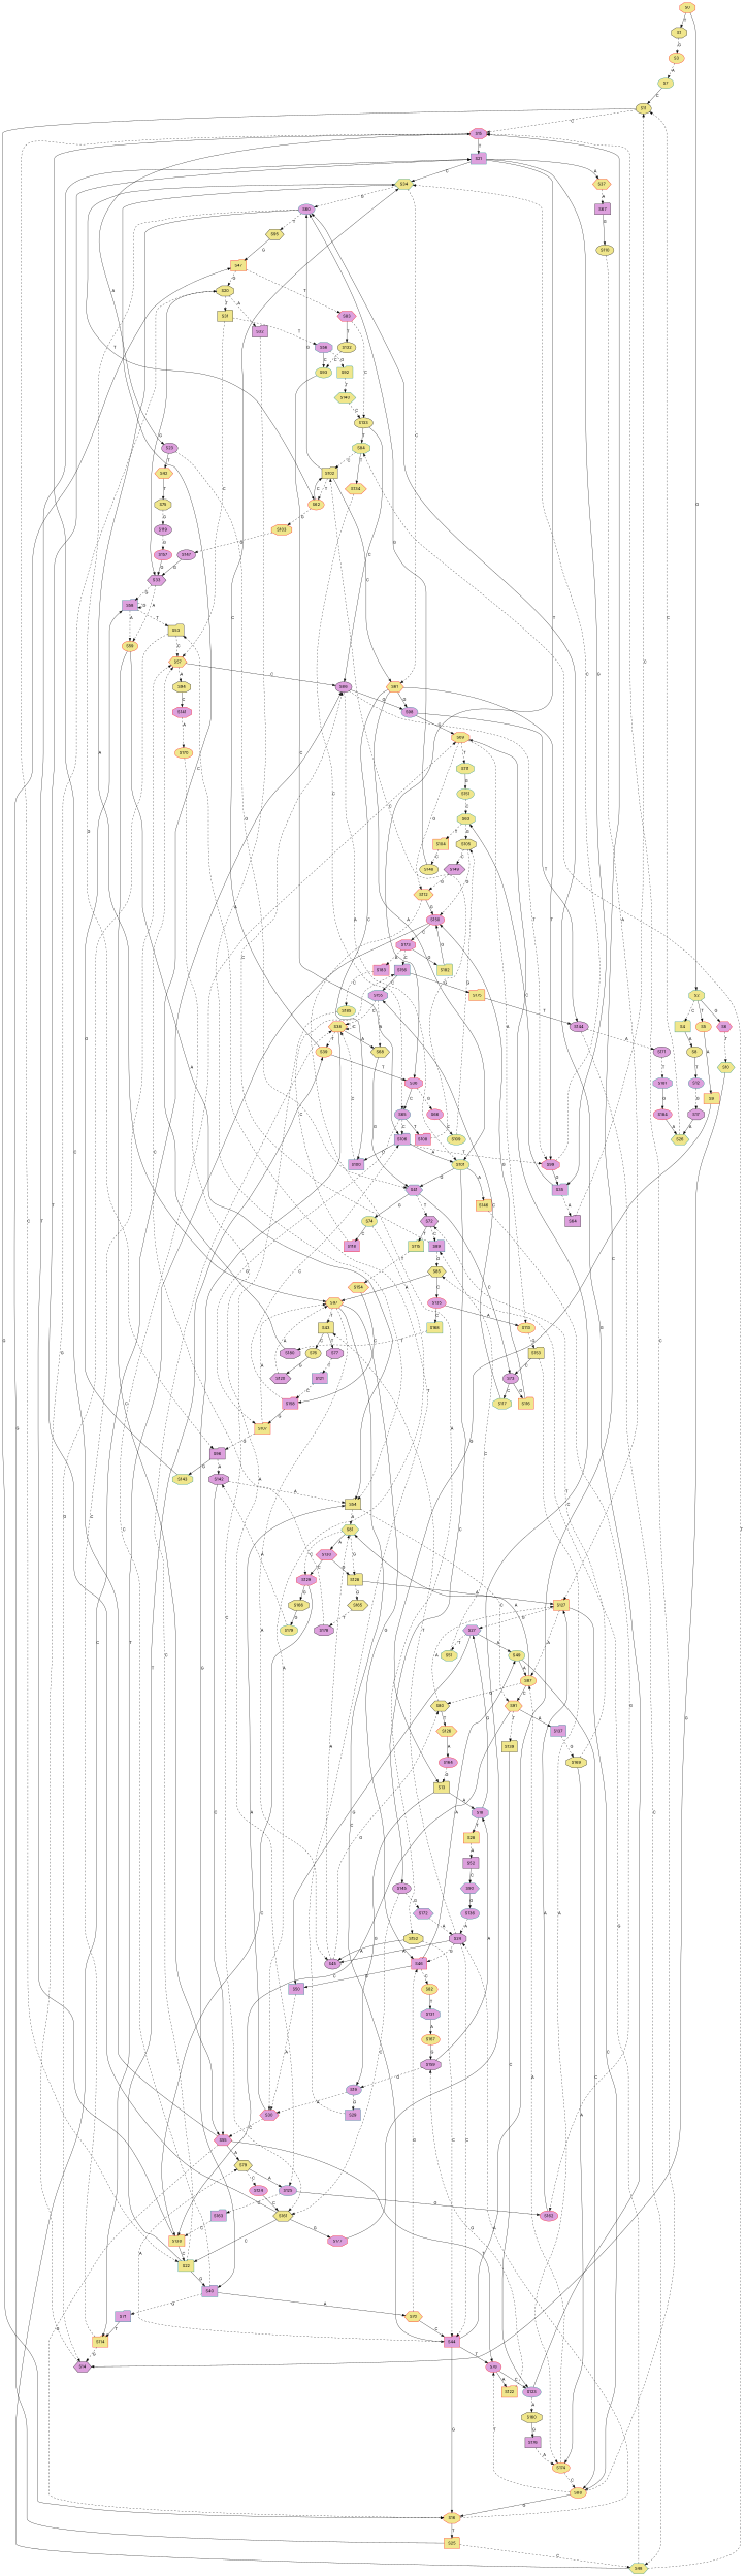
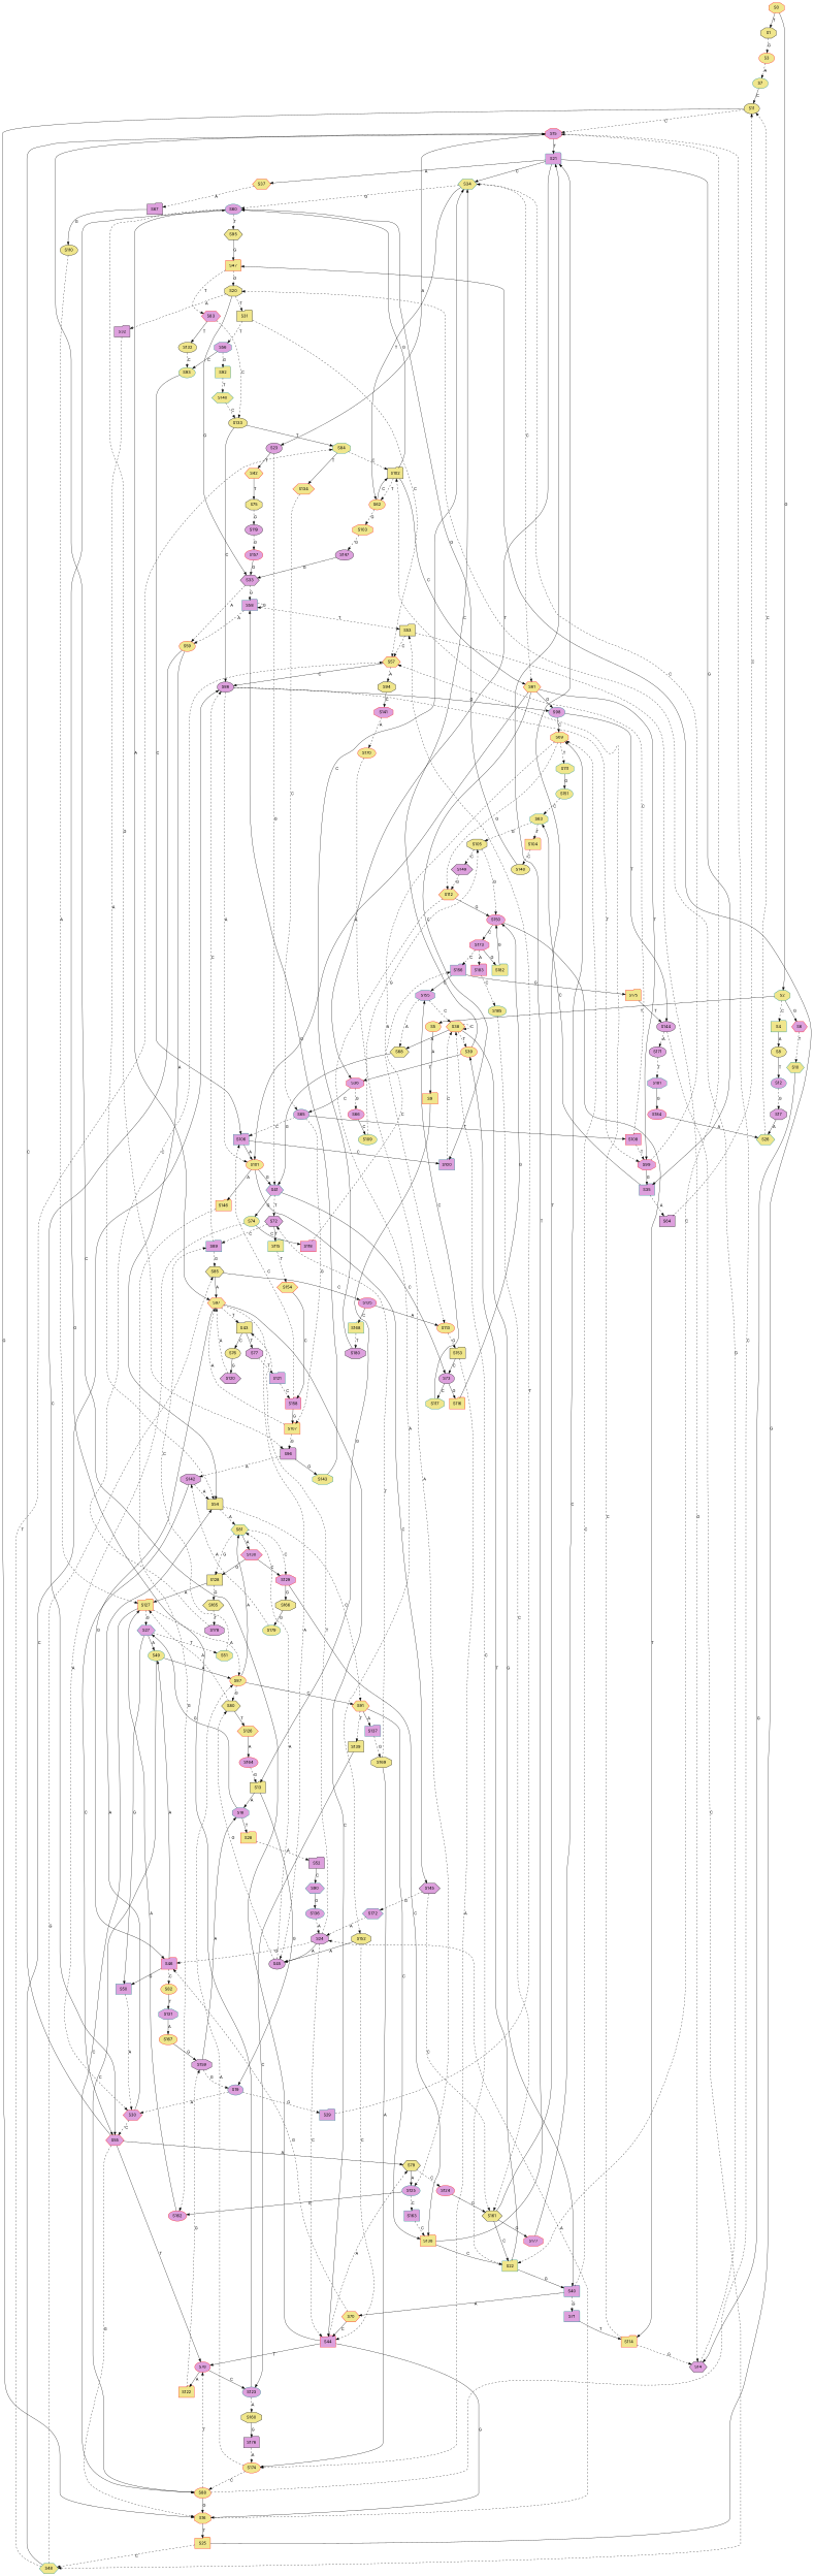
  strict digraph {
    fontname=Inter
    node [color=red fillcolor=khaki fontname=Inter shape=ellipse style=filled]
    edge [fontname=Inter style=solid]
    S0 [shape=octagon]
    S1 [color=black shape=octagon]
    S2 [color=teal shape=octagon]
    S3
    S4 [color=teal shape=folder]
    S5
    S6 [fillcolor=plum shape=hexagon]
    S7 [color=teal]
    S8 [color=black]
    S9 [shape=folder]
    S10 [color=teal shape=hexagon]
    S11 [color=black]
    S12 [color=teal fillcolor=plum]
    S13 [color=black shape=folder]
    S14 [color=black fillcolor=plum shape=hexagon]
    S15 [fillcolor=plum shape=octagon]
    S16 [shape=octagon]
    S17 [color=black fillcolor=plum shape=octagon]
    S18 [color=teal fillcolor=plum shape=octagon]
    S19 [color=teal fillcolor=plum]
    S20 [color=black shape=octagon]
    S21 [color=teal fillcolor=plum shape=folder]
    S22 [color=teal shape=folder]
    S23 [color=black fillcolor=plum]
    S24 [color=black fillcolor=plum shape=octagon]
    S25 [shape=folder]
    S26 [color=teal shape=hexagon]
    S27 [color=teal fillcolor=plum shape=hexagon]
    S28 [shape=folder]
    S29 [color=teal fillcolor=plum shape=folder]
    S30 [fillcolor=plum shape=hexagon]
    S31 [color=black shape=folder]
    S32 [color=black fillcolor=plum shape=folder]
    S33 [color=black fillcolor=plum shape=hexagon]
    S34 [color=teal shape=hexagon]
    S35 [color=teal fillcolor=plum shape=folder]
    S36 [fillcolor=plum shape=octagon]
    S37 [shape=hexagon]
    S38 [shape=hexagon]
    S39
    S40 [color=teal fillcolor=plum shape=folder]
    S41 [color=teal fillcolor=plum shape=hexagon]
    S42 [shape=hexagon]
    S43 [color=black shape=folder]
    S44 [fillcolor=plum shape=folder]
    S45 [color=black fillcolor=plum]
    S46 [fillcolor=plum shape=folder]
    S47 [shape=folder]
    S48 [color=teal shape=hexagon]
    S49 [color=teal]
    S50 [color=teal fillcolor=plum shape=folder]
    S51 [color=teal shape=octagon]
    S52 [color=black fillcolor=plum shape=folder]
    S53 [color=black shape=folder]
    S54 [color=black shape=folder]
    S55 [fillcolor=plum shape=hexagon]
    S56 [color=teal fillcolor=plum shape=octagon]
    S57 [shape=hexagon]
    S58 [color=teal fillcolor=plum shape=folder]
    S59
    S60 [color=teal fillcolor=plum]
    S61 [shape=hexagon]
    S62
    S63 [color=teal shape=octagon]
    S64 [color=black fillcolor=plum shape=folder]
    S65 [color=teal fillcolor=plum]
    S66 [fillcolor=plum]
    S67 [color=black fillcolor=plum shape=folder]
    S68 [color=black shape=hexagon]
    S69 [shape=octagon]
    S70 [shape=hexagon]
    S71 [color=teal fillcolor=plum shape=folder]
    S72 [color=black fillcolor=plum shape=hexagon]
    S73 [color=black fillcolor=plum]
    S74 [color=teal]
    S75 [color=black shape=octagon]
    S76 [color=black]
    S77 [color=black fillcolor=plum shape=octagon]
    S78 [fillcolor=plum]
    S79 [color=black shape=hexagon]
    S80 [color=black shape=hexagon]
    S81 [color=teal shape=hexagon]
    S82
    S83 [fillcolor=plum shape=hexagon]
    S84 [color=teal shape=octagon]
    S85 [color=black shape=hexagon]
    S86 [color=black fillcolor=plum]
    S87
    S88
    S89 [color=teal fillcolor=plum shape=folder]
    S90 [color=teal fillcolor=plum shape=hexagon]
    S91 [shape=hexagon]
    S92 [color=teal shape=folder]
    S93 [color=teal]
    S94 [color=black shape=octagon]
    S95 [color=black shape=hexagon]
    S96 [color=black fillcolor=plum shape=folder]
    S97 [shape=hexagon]
    S98 [color=teal fillcolor=plum]
    S99 [fillcolor=plum shape=octagon]
    S100 [color=teal fillcolor=plum shape=folder]
-   S101 [color=teal]
+   S101
    S102 [color=black shape=folder]
    S103 [shape=octagon]
    S104 [shape=folder]
    S105 [color=black shape=octagon]
    S106 [color=teal fillcolor=plum shape=folder]
    S107 [shape=folder]
    S108 [fillcolor=plum shape=folder]
    S109 [color=teal]
    S110 [color=black]
    S111 [color=teal shape=octagon]
    S112 [shape=hexagon]
    S113
    S114 [shape=folder]
    S115 [color=teal shape=folder]
    S116 [shape=folder]
    S117 [color=teal shape=octagon]
    S118 [fillcolor=plum shape=folder]
    S119 [color=black fillcolor=plum]
    S120 [color=black fillcolor=plum shape=hexagon]
    S121 [color=teal fillcolor=plum shape=folder]
    S122 [shape=folder]
    S123 [color=teal fillcolor=plum]
    S124 [fillcolor=plum]
    S125 [color=teal fillcolor=plum]
    S126 [shape=hexagon]
    S127 [shape=folder]
    S128 [color=black shape=folder]
    S129 [fillcolor=plum shape=octagon]
    S130 [fillcolor=plum shape=hexagon]
    S131 [color=teal fillcolor=plum shape=octagon]
    S132 [color=black]
    S133 [color=black]
    S134 [shape=hexagon]
    S135 [fillcolor=plum]
    S136 [color=teal fillcolor=plum]
    S137 [color=teal fillcolor=plum shape=folder]
    S138 [shape=folder]
    S139 [color=black shape=folder]
    S140 [color=teal shape=hexagon]
    S141 [fillcolor=plum shape=octagon]
    S142 [color=black fillcolor=plum shape=octagon]
    S143 [color=teal shape=octagon]
    S144 [color=black fillcolor=plum]
-   S145 [color=black fillcolor=plum]
+   S145 [color=black fillcolor=plum shape=hexagon]
    S146 [shape=folder]
    S147 [color=black fillcolor=plum]
    S148 [color=black]
    S149 [color=black fillcolor=plum shape=hexagon]
    S150 [fillcolor=plum]
    S151 [color=teal]
    S152 [color=black shape=octagon]
    S153 [color=black shape=folder]
    S154 [shape=hexagon]
    S155 [color=teal fillcolor=plum shape=octagon]
    S156 [color=teal fillcolor=plum shape=folder]
    S157 [fillcolor=plum]
    S158 [fillcolor=plum shape=folder]
    S159 [color=black fillcolor=plum shape=octagon]
    S160 [color=black shape=octagon]
    S161 [color=black shape=hexagon]
    S162 [fillcolor=plum]
    S163 [color=teal fillcolor=plum shape=folder]
    S164 [fillcolor=plum]
    S165 [color=black shape=hexagon]
    S166 [color=black shape=octagon]
    S167
    S168 [color=teal shape=folder]
    S169 [color=black shape=octagon]
    S170
    S171 [color=black fillcolor=plum]
    S172 [color=teal fillcolor=plum shape=hexagon]
    S173 [fillcolor=plum shape=octagon]
    S174
    S175 [shape=folder]
    S176 [color=black fillcolor=plum shape=folder]
    S177 [fillcolor=plum shape=octagon]
    S178 [color=black fillcolor=plum shape=octagon]
    S179 [color=teal]
    S180 [color=black fillcolor=plum shape=octagon]
    S181 [color=teal fillcolor=plum shape=octagon]
    S182 [color=teal shape=folder]
    S183 [fillcolor=plum shape=folder]
    S184 [fillcolor=plum]
    S185 [color=teal]
    S0 -> S1 [label=T]
    S0 -> S2 [label=G]
    S1 -> S3 [label=G style=dashed]
    S2 -> S4 [label=C style=dashed]
    S2 -> S5 [label=T]
    S2 -> S6 [label=G]
    S3 -> S7 [label=A style=dashed]
    S4 -> S8 [label=A]
    S5 -> S9 [label=A]
    S6 -> S10 [label=T style=dashed]
    S7 -> S11 [label=C]
    S8 -> S12 [label=T]
    S9 -> S13 [label=G]
    S10 -> S14 [label=G]
    S11 -> S15 [label=C style=dashed]
    S11 -> S16 [label=G]
    S12 -> S17 [label=G style=dashed]
    S13 -> S18 [label=A]
    S13 -> S19 [label=G]
    S14 -> S20 [label=G style=dashed]
    S15 -> S21 [label=T]
    S15 -> S22 [label=C style=dashed]
    S15 -> S23 [label=A]
    S16 -> S24 [label=A style=dashed]
    S16 -> S25 [label=T]
    S17 -> S26 [label=A]
    S18 -> S27 [label=G]
    S18 -> S28 [label=T]
    S19 -> S29 [label=G style=dashed]
    S19 -> S30 [label=A style=dashed]
    S20 -> S31 [label=T style=dashed]
    S20 -> S32 [label=A style=dashed]
    S20 -> S33 [label=G]
    S21 -> S34 [label=C]
    S21 -> S35 [label=G]
    S21 -> S36 [label=T]
    S21 -> S37 [label=A]
    S22 -> S38 [label=C style=dashed]
    S22 -> S39 [label=T]
    S22 -> S40 [label=G]
    S23 -> S41 [label=G style=dashed]
    S23 -> S42 [label=T]
    S24 -> S43 [label=T style=dashed]
    S24 -> S44 [label=C style=dashed]
    S24 -> S45 [label=A]
    S24 -> S46 [label=G style=dashed]
    S25 -> S47 [label=G]
    S25 -> S48 [label=C style=dashed]
    S26 -> S11 [label=C style=dashed]
    S27 -> S49 [label=A]
    S27 -> S50 [label=G]
    S27 -> S51 [label=T style=dashed]
    S28 -> S52 [label=A style=dashed]
    S29 -> S53 [label=T style=dashed]
    S30 -> S54 [label=A]
    S30 -> S55 [label=C style=dashed]
    S31 -> S56 [label=T style=dashed]
    S31 -> S57 [label=C style=dashed]
    S32 -> S54 [label=A style=dashed]
    S33 -> S58 [label=G style=dashed]
    S33 -> S59 [label=A style=dashed]
    S34 -> S60 [label=G style=dashed]
    S34 -> S61 [label=C style=dashed]
    S34 -> S62 [label=T]
    S35 -> S63 [label=C]
    S35 -> S64 [label=A style=dashed]
    S36 -> S65 [label=C]
    S36 -> S66 [label=G style=dashed]
    S37 -> S67 [label=A style=dashed]
    S38 -> S38 [label=C style=dashed]
    S38 -> S39 [label=T style=dashed]
    S38 -> S40 [label=G]
    S38 -> S68 [label=A]
    S39 -> S34 [label=C]
    S39 -> S36 [label=T]
    S40 -> S69 [label=C style=dashed]
    S40 -> S70 [label=A]
    S40 -> S71 [label=G style=dashed]
    S41 -> S72 [label=T style=dashed]
    S41 -> S73 [label=C]
    S41 -> S74 [label=G]
    S42 -> S75 [label=T]
    S43 -> S76 [label=C]
    S43 -> S77 [label=T]
    S44 -> S15 [label=C]
    S44 -> S16 [label=G]
    S44 -> S78 [label=T]
    S44 -> S79 [label=A style=dashed]
    S45 -> S80 [label=G style=dashed]
    S45 -> S81 [label=A style=dashed]
    S46 -> S49 [label=A]
    S46 -> S50 [label=G]
    S46 -> S82 [label=C style=dashed]
    S47 -> S20 [label=G style=dashed]
    S47 -> S83 [label=T style=dashed]
    S48 -> S84 [label=T style=dashed]
    S48 -> S85 [label=G style=dashed]
    S48 -> S86 [label=C]
    S49 -> S87 [label=A]
    S49 -> S88 [label=C]
    S50 -> S30 [label=A style=dashed]
    S51 -> S89 [label=C style=dashed]
    S52 -> S90 [label=C]
    S53 -> S14 [label=G style=dashed]
    S53 -> S57 [label=C style=dashed]
    S54 -> S81 [label=A style=dashed]
    S54 -> S91 [label=C style=dashed]
    S55 -> S15 [label=C]
    S55 -> S16 [label=G style=dashed]
    S55 -> S78 [label=T]
    S55 -> S79 [label=A]
    S56 -> S92 [label=G style=dashed]
    S56 -> S93 [label=C]
    S57 -> S86 [label=C]
    S57 -> S94 [label=A style=dashed]
    S58 -> S53 [label=T style=dashed]
    S58 -> S58 [label=G style=dashed]
    S58 -> S59 [label=A style=dashed]
    S59 -> S54 [label=A]
    S59 -> S55 [label=C]
    S60 -> S95 [label=T style=dashed]
    S60 -> S96 [label=G style=dashed]
    S60 -> S97 [label=A]
    S61 -> S98 [label=G]
    S61 -> S99 [label=T]
    S61 -> S100 [label=C]
    S61 -> S101 [label=A]
    S62 -> S102 [label=C]
    S62 -> S103 [label=G style=dashed]
    S63 -> S104 [label=T style=dashed]
    S63 -> S105 [label=G style=dashed]
    S64 -> S11 [label=C style=dashed]
    S65 -> S106 [label=C style=dashed]
    S65 -> S107 [label=G style=dashed]
    S65 -> S108 [label=T]
    S66 -> S109 [label=C]
    S67 -> S110 [label=G]
    S68 -> S41 [label=G]
    S69 -> S111 [label=T style=dashed]
    S69 -> S112 [label=G style=dashed]
    S69 -> S113 [label=A style=dashed]
    S70 -> S44 [label=C]
    S70 -> S46 [label=G style=dashed]
    S71 -> S114 [label=T]
    S72 -> S89 [label=C style=dashed]
    S72 -> S115 [label=T]
    S73 -> S116 [label=G]
    S73 -> S117 [label=C]
    S74 -> S30 [label=A style=dashed]
    S74 -> S118 [label=C]
    S75 -> S119 [label=G style=dashed]
    S76 -> S120 [label=G]
    S77 -> S121 [label=T style=dashed]
    S78 -> S122 [label=A]
    S78 -> S123 [label=C]
    S79 -> S124 [label=C style=dashed]
    S79 -> S125 [label=A]
    S80 -> S126 [label=T]
    S80 -> S127 [label=A style=dashed]
    S81 -> S128 [label=G style=dashed]
    S81 -> S129 [label=C style=dashed]
    S81 -> S130 [label=A]
    S82 -> S131 [label=T]
    S83 -> S132 [label=T]
    S83 -> S133 [label=C style=dashed]
    S84 -> S102 [label=C style=dashed]
    S84 -> S134 [label=T]
    S85 -> S97 [label=A]
    S85 -> S135 [label=C]
    S86 -> S98 [label=G]
    S86 -> S99 [label=T style=dashed]
    S86 -> S101 [label=A style=dashed]
    S87 -> S80 [label=G style=dashed]
    S87 -> S81 [label=A]
    S87 -> S91 [label=C]
    S88 -> S15 [label=C style=dashed]
    S88 -> S16 [label=G]
    S88 -> S78 [label=T style=dashed]
    S89 -> S85 [label=G style=dashed]
    S89 -> S86 [label=C style=dashed]
    S90 -> S136 [label=G]
    S91 -> S137 [label=A]
    S91 -> S138 [label=C]
    S91 -> S139 [label=T style=dashed]
    S92 -> S140 [label=T style=dashed]
    S93 -> S106 [label=C]
    S94 -> S141 [label=C]
    S95 -> S47 [label=G]
    S96 -> S142 [label=A style=dashed]
    S96 -> S143 [label=G]
    S97 -> S43 [label=T style=dashed]
    S97 -> S44 [label=C]
    S97 -> S45 [label=A style=dashed]
    S97 -> S46 [label=G]
    S98 -> S69 [label=C]
    S98 -> S144 [label=T]
    S99 -> S34 [label=C style=dashed]
    S99 -> S35 [label=G]
    S100 -> S38 [label=C style=dashed]
    S101 -> S41 [label=G]
    S101 -> S145 [label=C]
    S101 -> S146 [label=A]
    S102 -> S60 [label=G]
    S102 -> S61 [label=C]
    S102 -> S62 [label=T style=dashed]
    S103 -> S147 [label=G style=dashed]
    S104 -> S148 [label=C style=dashed]
    S105 -> S149 [label=C style=dashed]
    S105 -> S150 [label=G style=dashed]
-   S106 -> S99 [label=T style=dashed]
+   S108 -> S99 [label=T style=dashed]
    S106 -> S100 [label=C]
    S106 -> S101 [label=A]
    S107 -> S96 [label=G style=dashed]
    S107 -> S97 [label=A style=dashed]
    S108 -> S102 [label=C style=dashed]
    S109 -> S105 [label=G style=dashed]
    S110 -> S127 [label=A style=dashed]
    S111 -> S151 [label=G]
    S112 -> S150 [label=G]
    S112 -> S152 [label=A style=dashed]
    S113 -> S153 [label=G style=dashed]
    S114 -> S14 [label=G style=dashed]
    S114 -> S57 [label=C style=dashed]
    S115 -> S154 [label=T style=dashed]
    S116 -> S150 [label=G]
    S117 -> S155 [label=C]
    S118 -> S156 [label=C style=dashed]
    S119 -> S157 [label=G style=dashed]
    S120 -> S97 [label=A style=dashed]
    S121 -> S158 [label=C style=dashed]
    S122 -> S159 [label=G style=dashed]
    S123 -> S60 [label=G]
    S123 -> S160 [label=A style=dashed]
    S124 -> S161 [label=C]
    S125 -> S162 [label=G]
    S125 -> S163 [label=C style=dashed]
    S126 -> S164 [label=A]
    S127 -> S27 [label=G style=dashed]
    S127 -> S87 [label=A style=dashed]
    S127 -> S88 [label=C]
    S128 -> S127 [label=A]
    S128 -> S165 [label=G style=dashed]
    S129 -> S138 [label=C]
    S129 -> S166 [label=G]
    S130 -> S128 [label=G]
    S130 -> S129 [label=C]
    S131 -> S167 [label=A]
    S132 -> S93 [label=C style=dashed]
    S133 -> S84 [label=T]
    S133 -> S86 [label=C]
    S134 -> S65 [label=C style=dashed]
    S135 -> S113 [label=A]
    S135 -> S168 [label=C]
    S136 -> S24 [label=A style=dashed]
    S137 -> S169 [label=G style=dashed]
    S138 -> S21 [label=T]
    S138 -> S22 [label=C]
    S139 -> S123 [label=C]
    S140 -> S133 [label=C style=dashed]
    S141 -> S170 [label=A style=dashed]
    S142 -> S54 [label=A style=dashed]
    S142 -> S55 [label=C]
    S143 -> S58 [label=G]
    S144 -> S48 [label=C style=dashed]
    S144 -> S171 [label=A style=dashed]
    S145 -> S161 [label=C style=dashed]
    S145 -> S172 [label=G style=dashed]
    S146 -> S162 [label=G style=dashed]
    S147 -> S33 [label=G]
    S148 -> S60 [label=G]
    S149 -> S112 [label=G style=dashed]
    S150 -> S114 [label=T]
    S150 -> S173 [label=C]
    S151 -> S63 [label=C style=dashed]
    S152 -> S44 [label=C style=dashed]
    S152 -> S45 [label=A]
    S153 -> S73 [label=C]
    S153 -> S174 [label=A style=dashed]
    S154 -> S158 [label=C]
    S155 -> S38 [label=C style=dashed]
    S155 -> S68 [label=A style=dashed]
    S156 -> S155 [label=C]
    S156 -> S175 [label=G]
    S157 -> S33 [label=G]
    S158 -> S106 [label=C style=dashed]
    S158 -> S107 [label=G]
    S159 -> S18 [label=A]
    S159 -> S19 [label=G style=dashed]
    S160 -> S176 [label=G]
    S161 -> S21 [label=T]
    S161 -> S22 [label=C]
    S161 -> S177 [label=G]
    S162 -> S127 [label=A]
    S163 -> S138 [label=C style=dashed]
    S164 -> S13 [label=G style=dashed]
    S165 -> S178 [label=T style=dashed]
    S166 -> S179 [label=G]
    S167 -> S159 [label=G]
    S168 -> S180 [label=T style=dashed]
    S169 -> S72 [label=T style=dashed]
    S169 -> S174 [label=A]
    S170 -> S125 [label=A style=dashed]
    S171 -> S181 [label=T style=dashed]
    S172 -> S24 [label=A style=dashed]
    S173 -> S156 [label=C style=dashed]
    S173 -> S182 [label=G]
    S173 -> S183 [label=A style=dashed]
    S174 -> S87 [label=A style=dashed]
    S174 -> S88 [label=C style=dashed]
    S175 -> S144 [label=T]
    S176 -> S174 [label=A style=dashed]
    S177 -> S69 [label=C]
    S178 -> S57 [label=C style=dashed]
    S179 -> S142 [label=A style=dashed]
    S180 -> S34 [label=C]
    S181 -> S184 [label=G]
    S182 -> S150 [label=G]
    S183 -> S185 [label=C style=dashed]
    S184 -> S26 [label=A]
    S185 -> S161 [label=C style=dashed]
  }
